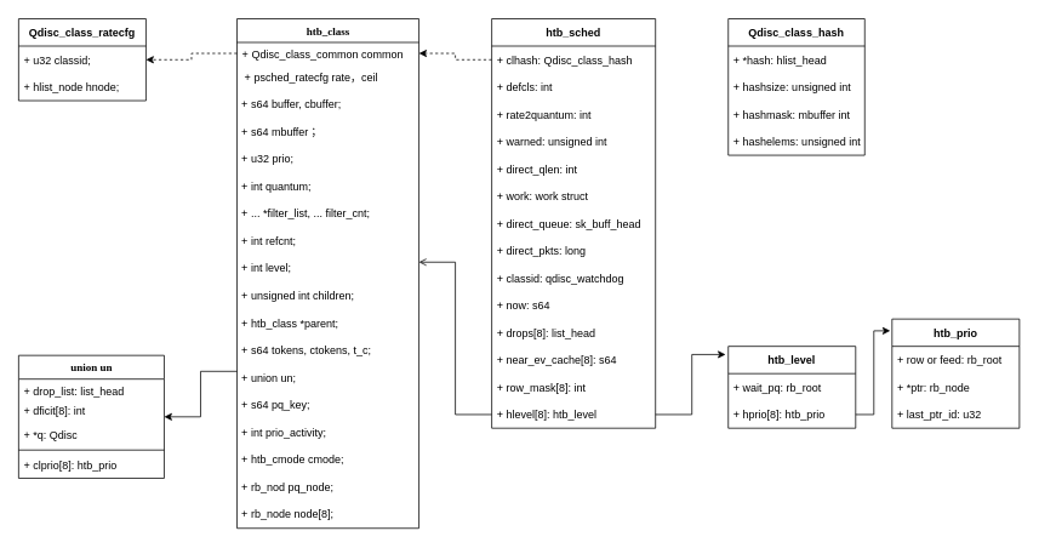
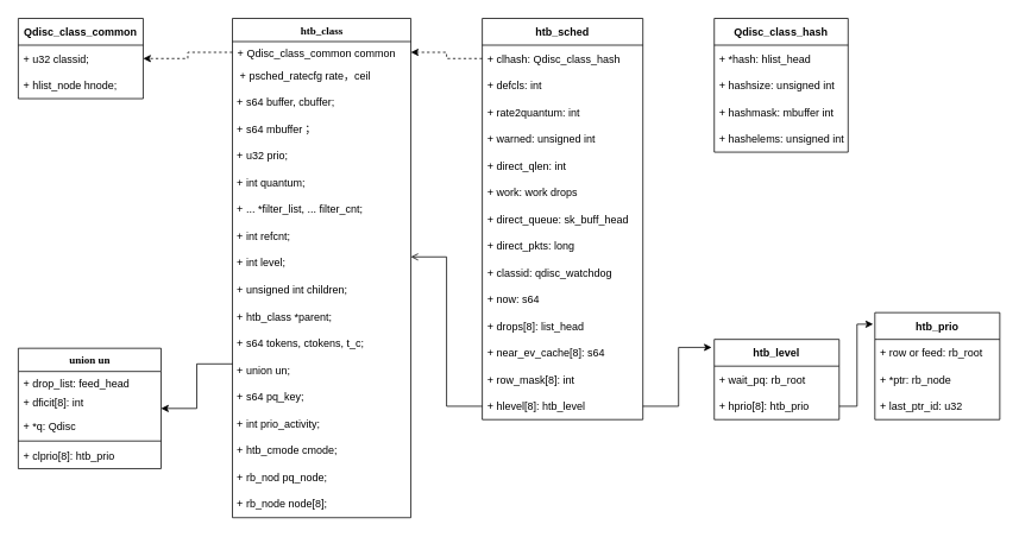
  <mxCell id="0" />
  <mxCell id="1" parent="0" />
  <mxCell id="2" value="htb_class" style="swimlane;html=1;fontStyle=1;align=center;verticalAlign=top;childLayout=stackLayout;horizontal=1;startSize=26;horizontalStack=0;resizeParent=1;resizeLast=0;collapsible=1;marginBottom=0;swimlaneFillColor=#ffffff;rounded=0;shadow=0;comic=0;labelBackgroundColor=none;strokeWidth=1;fillColor=none;fontFamily=Verdana;fontSize=12" parent="1" vertex="1"><mxGeometry x="260" y="20" width="200" height="560" as="geometry"><mxRectangle x="35" y="132" width="100" height="26" as="alternateBounds" /></mxGeometry></mxCell>
  <mxCell id="3" value="+ Qdisc_class_common common" style="text;html=1;strokeColor=none;fillColor=none;align=left;verticalAlign=top;spacingLeft=4;spacingRight=4;whiteSpace=wrap;overflow=hidden;rotatable=0;points=[[0,0.5],[1,0.5]];portConstraint=eastwest;" parent="2" vertex="1"><mxGeometry y="26" width="200" height="24" as="geometry" /></mxCell>
  <mxCell id="4" value="&amp;nbsp; + psched_ratecfg rate，ceil" style="text;html=1;strokeColor=none;fillColor=none;align=left;verticalAlign=middle;whiteSpace=wrap;rounded=0;" vertex="1" parent="2"><mxGeometry y="50" width="200" height="30" as="geometry" /></mxCell>
  <mxCell id="5" value="&lt;div&gt;&lt;span&gt;&amp;nbsp;+ s64&lt;/span&gt;&lt;span&gt;   &lt;/span&gt;&lt;span&gt;buffer, cbuffer;&lt;/span&gt;&lt;/div&gt;" style="text;html=1;strokeColor=none;fillColor=none;align=left;verticalAlign=middle;whiteSpace=wrap;rounded=0;" vertex="1" parent="2"><mxGeometry y="80" width="200" height="30" as="geometry" /></mxCell>
  <mxCell id="6" value="&amp;nbsp;+ s64&amp;nbsp;mbuffer；" style="text;html=1;strokeColor=none;fillColor=none;align=left;verticalAlign=middle;whiteSpace=wrap;rounded=0;" vertex="1" parent="2"><mxGeometry y="110" width="200" height="30" as="geometry" /></mxCell>
  <mxCell id="7" value="&amp;nbsp;+ u32&lt;span&gt;   &lt;/span&gt;prio;" style="text;html=1;strokeColor=none;fillColor=none;align=left;verticalAlign=middle;whiteSpace=wrap;rounded=0;" vertex="1" parent="2"><mxGeometry y="140" width="200" height="30" as="geometry" /></mxCell>
  <mxCell id="8" value="&amp;nbsp;+ int&lt;span&gt;   &lt;/span&gt;quantum;" style="text;html=1;strokeColor=none;fillColor=none;align=left;verticalAlign=middle;whiteSpace=wrap;rounded=0;" vertex="1" parent="2"><mxGeometry y="170" width="200" height="30" as="geometry" /></mxCell>
  <mxCell id="9" value="&amp;nbsp;+ ... *filter_list, ... filter_cnt;" style="text;html=1;strokeColor=none;fillColor=none;align=left;verticalAlign=middle;whiteSpace=wrap;rounded=0;" vertex="1" parent="2"><mxGeometry y="200" width="200" height="30" as="geometry" /></mxCell>
  <mxCell id="10" value="&amp;nbsp;+ int&lt;span&gt;   &lt;/span&gt;refcnt;" style="text;html=1;strokeColor=none;fillColor=none;align=left;verticalAlign=middle;whiteSpace=wrap;rounded=0;" vertex="1" parent="2"><mxGeometry y="230" width="200" height="30" as="geometry" /></mxCell>
  <mxCell id="11" value="&amp;nbsp;+ int&lt;span&gt;&amp;nbsp;level&lt;/span&gt;;" style="text;html=1;strokeColor=none;fillColor=none;align=left;verticalAlign=middle;whiteSpace=wrap;rounded=0;" vertex="1" parent="2"><mxGeometry y="260" width="200" height="30" as="geometry" /></mxCell>
  <mxCell id="12" value="&amp;nbsp;+ unsigned int&lt;span&gt;&amp;nbsp;children&lt;/span&gt;;" style="text;html=1;strokeColor=none;fillColor=none;align=left;verticalAlign=middle;whiteSpace=wrap;rounded=0;" vertex="1" parent="2"><mxGeometry y="290" width="200" height="30" as="geometry" /></mxCell>
  <mxCell id="13" value="&amp;nbsp;+ htb_class *parent;" style="text;html=1;strokeColor=none;fillColor=none;align=left;verticalAlign=middle;whiteSpace=wrap;rounded=0;" vertex="1" parent="2"><mxGeometry y="320" width="200" height="30" as="geometry" /></mxCell>
  <mxCell id="14" value="&amp;nbsp;+ s64 tokens, ctokens, t_c;" style="text;html=1;strokeColor=none;fillColor=none;align=left;verticalAlign=middle;whiteSpace=wrap;rounded=0;" vertex="1" parent="2"><mxGeometry y="350" width="200" height="30" as="geometry" /></mxCell>
  <mxCell id="15" value="&amp;nbsp;+ union un;" style="text;html=1;strokeColor=none;fillColor=none;align=left;verticalAlign=middle;whiteSpace=wrap;rounded=0;" vertex="1" parent="2"><mxGeometry y="380" width="200" height="30" as="geometry" /></mxCell>
  <mxCell id="16" value="&amp;nbsp;+ s64 pq_key;" style="text;html=1;strokeColor=none;fillColor=none;align=left;verticalAlign=middle;whiteSpace=wrap;rounded=0;" vertex="1" parent="2"><mxGeometry y="410" width="200" height="30" as="geometry" /></mxCell>
  <mxCell id="17" value="&amp;nbsp;+ int prio_activity;" style="text;html=1;strokeColor=none;fillColor=none;align=left;verticalAlign=middle;whiteSpace=wrap;rounded=0;" vertex="1" parent="2"><mxGeometry y="440" width="200" height="30" as="geometry" /></mxCell>
  <mxCell id="18" value="&amp;nbsp;+ htb_cmode cmode;" style="text;html=1;strokeColor=none;fillColor=none;align=left;verticalAlign=middle;whiteSpace=wrap;rounded=0;" vertex="1" parent="2"><mxGeometry y="470" width="200" height="30" as="geometry" /></mxCell>
  <mxCell id="19" value="&amp;nbsp;+ rb_nod pq_node;" style="text;html=1;strokeColor=none;fillColor=none;align=left;verticalAlign=middle;whiteSpace=wrap;rounded=0;" vertex="1" parent="2"><mxGeometry y="500" width="200" height="30" as="geometry" /></mxCell>
  <mxCell id="20" value="&amp;nbsp;+ rb_node node[8];" style="text;html=1;strokeColor=none;fillColor=none;align=left;verticalAlign=middle;whiteSpace=wrap;rounded=0;" vertex="1" parent="2"><mxGeometry y="530" width="200" height="30" as="geometry" /></mxCell>
- <mxCell id="21" value="Qdisc_class_ratecfg" style="swimlane;fontStyle=1;childLayout=stackLayout;horizontal=1;startSize=30;horizontalStack=0;resizeParent=1;resizeParentMax=0;resizeLast=0;collapsible=1;marginBottom=0;" vertex="1" parent="1"><mxGeometry x="20" y="20" width="140" height="90" as="geometry" /></mxCell>
+ <mxCell id="21" value="Qdisc_class_common" style="swimlane;fontStyle=1;childLayout=stackLayout;horizontal=1;startSize=30;horizontalStack=0;resizeParent=1;resizeParentMax=0;resizeLast=0;collapsible=1;marginBottom=0;" vertex="1" parent="1"><mxGeometry x="20" y="20" width="140" height="90" as="geometry" /></mxCell>
  <mxCell id="22" value="+ u32   classid;" style="text;strokeColor=none;fillColor=none;align=left;verticalAlign=middle;spacingLeft=4;spacingRight=4;overflow=hidden;points=[[0,0.5],[1,0.5]];portConstraint=eastwest;rotatable=0;" vertex="1" parent="21"><mxGeometry y="30" width="140" height="30" as="geometry" /></mxCell>
  <mxCell id="23" value="+ hlist_node hnode;" style="text;strokeColor=none;fillColor=none;align=left;verticalAlign=middle;spacingLeft=4;spacingRight=4;overflow=hidden;points=[[0,0.5],[1,0.5]];portConstraint=eastwest;rotatable=0;" vertex="1" parent="21"><mxGeometry y="60" width="140" height="30" as="geometry" /></mxCell>
  <mxCell id="24" value="union un" style="swimlane;html=1;fontStyle=1;align=center;verticalAlign=top;childLayout=stackLayout;horizontal=1;startSize=26;horizontalStack=0;resizeParent=1;resizeLast=0;collapsible=1;marginBottom=0;swimlaneFillColor=#ffffff;rounded=0;shadow=0;comic=0;labelBackgroundColor=none;strokeWidth=1;fillColor=none;fontFamily=Verdana;fontSize=12" vertex="1" parent="1"><mxGeometry x="20" y="390" width="160" height="135" as="geometry" /></mxCell>
- <mxCell id="25" value="+ drop_list: list_head" style="text;html=1;strokeColor=none;fillColor=none;align=left;verticalAlign=top;spacingLeft=4;spacingRight=4;whiteSpace=wrap;overflow=hidden;rotatable=0;points=[[0,0.5],[1,0.5]];portConstraint=eastwest;" vertex="1" parent="24"><mxGeometry y="26" width="160" height="22" as="geometry" /></mxCell>
+ <mxCell id="25" value="+ drop_list: feed_head" style="text;html=1;strokeColor=none;fillColor=none;align=left;verticalAlign=top;spacingLeft=4;spacingRight=4;whiteSpace=wrap;overflow=hidden;rotatable=0;points=[[0,0.5],[1,0.5]];portConstraint=eastwest;" vertex="1" parent="24"><mxGeometry y="26" width="160" height="22" as="geometry" /></mxCell>
  <mxCell id="26" value="+ dficit[8]: int" style="text;html=1;strokeColor=none;fillColor=none;align=left;verticalAlign=top;spacingLeft=4;spacingRight=4;whiteSpace=wrap;overflow=hidden;rotatable=0;points=[[0,0.5],[1,0.5]];portConstraint=eastwest;" vertex="1" parent="24"><mxGeometry y="48" width="160" height="26" as="geometry" /></mxCell>
  <mxCell id="27" value="+ *q: Qdisc" style="text;html=1;strokeColor=none;fillColor=none;align=left;verticalAlign=top;spacingLeft=4;spacingRight=4;whiteSpace=wrap;overflow=hidden;rotatable=0;points=[[0,0.5],[1,0.5]];portConstraint=eastwest;" vertex="1" parent="24"><mxGeometry y="74" width="160" height="26" as="geometry" /></mxCell>
  <mxCell id="28" value="" style="line;html=1;strokeWidth=1;fillColor=none;align=left;verticalAlign=middle;spacingTop=-1;spacingLeft=3;spacingRight=3;rotatable=0;labelPosition=right;points=[];portConstraint=eastwest;" vertex="1" parent="24"><mxGeometry y="100" width="160" height="8" as="geometry" /></mxCell>
  <mxCell id="29" value="+ clprio[8]: htb_prio" style="text;html=1;strokeColor=none;fillColor=none;align=left;verticalAlign=top;spacingLeft=4;spacingRight=4;whiteSpace=wrap;overflow=hidden;rotatable=0;points=[[0,0.5],[1,0.5]];portConstraint=eastwest;" vertex="1" parent="24"><mxGeometry y="108" width="160" height="26" as="geometry" /></mxCell>
  <mxCell id="30" value="htb_level" style="swimlane;fontStyle=1;childLayout=stackLayout;horizontal=1;startSize=30;horizontalStack=0;resizeParent=1;resizeParentMax=0;resizeLast=0;collapsible=1;marginBottom=0;" vertex="1" parent="1"><mxGeometry x="800" y="380" width="140" height="90" as="geometry" /></mxCell>
  <mxCell id="31" value="+ wait_pq: rb_root" style="text;strokeColor=none;fillColor=none;align=left;verticalAlign=middle;spacingLeft=4;spacingRight=4;overflow=hidden;points=[[0,0.5],[1,0.5]];portConstraint=eastwest;rotatable=0;" vertex="1" parent="30"><mxGeometry y="30" width="140" height="30" as="geometry" /></mxCell>
  <mxCell id="32" value="+ hprio[8]: htb_prio" style="text;strokeColor=none;fillColor=none;align=left;verticalAlign=middle;spacingLeft=4;spacingRight=4;overflow=hidden;points=[[0,0.5],[1,0.5]];portConstraint=eastwest;rotatable=0;" vertex="1" parent="30"><mxGeometry y="60" width="140" height="30" as="geometry" /></mxCell>
  <mxCell id="33" value="htb_prio" style="swimlane;fontStyle=1;childLayout=stackLayout;horizontal=1;startSize=30;horizontalStack=0;resizeParent=1;resizeParentMax=0;resizeLast=0;collapsible=1;marginBottom=0;" vertex="1" parent="1"><mxGeometry x="980" y="350" width="140" height="120" as="geometry" /></mxCell>
  <mxCell id="34" value="+ row or feed: rb_root" style="text;strokeColor=none;fillColor=none;align=left;verticalAlign=middle;spacingLeft=4;spacingRight=4;overflow=hidden;points=[[0,0.5],[1,0.5]];portConstraint=eastwest;rotatable=0;" vertex="1" parent="33"><mxGeometry y="30" width="140" height="30" as="geometry" /></mxCell>
  <mxCell id="35" value="+ *ptr: rb_node" style="text;strokeColor=none;fillColor=none;align=left;verticalAlign=middle;spacingLeft=4;spacingRight=4;overflow=hidden;points=[[0,0.5],[1,0.5]];portConstraint=eastwest;rotatable=0;" vertex="1" parent="33"><mxGeometry y="60" width="140" height="30" as="geometry" /></mxCell>
  <mxCell id="36" value="+ last_ptr_id: u32" style="text;strokeColor=none;fillColor=none;align=left;verticalAlign=middle;spacingLeft=4;spacingRight=4;overflow=hidden;points=[[0,0.5],[1,0.5]];portConstraint=eastwest;rotatable=0;" vertex="1" parent="33"><mxGeometry y="90" width="140" height="30" as="geometry" /></mxCell>
  <mxCell id="37" style="edgeStyle=orthogonalEdgeStyle;rounded=0;orthogonalLoop=1;jettySize=auto;html=1;exitX=1;exitY=0.5;exitDx=0;exitDy=0;entryX=-0.014;entryY=0.108;entryDx=0;entryDy=0;entryPerimeter=0;" edge="1" parent="1" source="32" target="33"><mxGeometry relative="1" as="geometry" /></mxCell>
  <mxCell id="38" value="htb_sched" style="swimlane;fontStyle=1;childLayout=stackLayout;horizontal=1;startSize=30;horizontalStack=0;resizeParent=1;resizeParentMax=0;resizeLast=0;collapsible=1;marginBottom=0;" vertex="1" parent="1"><mxGeometry x="540" y="20" width="180" height="450" as="geometry" /></mxCell>
  <mxCell id="39" value="+ clhash: Qdisc_class_hash" style="text;strokeColor=none;fillColor=none;align=left;verticalAlign=middle;spacingLeft=4;spacingRight=4;overflow=hidden;points=[[0,0.5],[1,0.5]];portConstraint=eastwest;rotatable=0;" vertex="1" parent="38"><mxGeometry y="30" width="180" height="30" as="geometry" /></mxCell>
  <mxCell id="40" value="+ defcls: int" style="text;strokeColor=none;fillColor=none;align=left;verticalAlign=middle;spacingLeft=4;spacingRight=4;overflow=hidden;points=[[0,0.5],[1,0.5]];portConstraint=eastwest;rotatable=0;" vertex="1" parent="38"><mxGeometry y="60" width="180" height="30" as="geometry" /></mxCell>
  <mxCell id="41" value="+ rate2quantum: int" style="text;strokeColor=none;fillColor=none;align=left;verticalAlign=middle;spacingLeft=4;spacingRight=4;overflow=hidden;points=[[0,0.5],[1,0.5]];portConstraint=eastwest;rotatable=0;" vertex="1" parent="38"><mxGeometry y="90" width="180" height="30" as="geometry" /></mxCell>
  <mxCell id="42" value="+ warned: unsigned int" style="text;strokeColor=none;fillColor=none;align=left;verticalAlign=middle;spacingLeft=4;spacingRight=4;overflow=hidden;points=[[0,0.5],[1,0.5]];portConstraint=eastwest;rotatable=0;" vertex="1" parent="38"><mxGeometry y="120" width="180" height="30" as="geometry" /></mxCell>
  <mxCell id="43" value="+ direct_qlen: int" style="text;strokeColor=none;fillColor=none;align=left;verticalAlign=middle;spacingLeft=4;spacingRight=4;overflow=hidden;points=[[0,0.5],[1,0.5]];portConstraint=eastwest;rotatable=0;" vertex="1" parent="38"><mxGeometry y="150" width="180" height="30" as="geometry" /></mxCell>
- <mxCell id="44" value="+ work: work struct" style="text;strokeColor=none;fillColor=none;align=left;verticalAlign=middle;spacingLeft=4;spacingRight=4;overflow=hidden;points=[[0,0.5],[1,0.5]];portConstraint=eastwest;rotatable=0;" vertex="1" parent="38"><mxGeometry y="180" width="180" height="30" as="geometry" /></mxCell>
+ <mxCell id="44" value="+ work: work drops" style="text;strokeColor=none;fillColor=none;align=left;verticalAlign=middle;spacingLeft=4;spacingRight=4;overflow=hidden;points=[[0,0.5],[1,0.5]];portConstraint=eastwest;rotatable=0;" vertex="1" parent="38"><mxGeometry y="180" width="180" height="30" as="geometry" /></mxCell>
  <mxCell id="45" value="+ direct_queue: sk_buff_head" style="text;strokeColor=none;fillColor=none;align=left;verticalAlign=middle;spacingLeft=4;spacingRight=4;overflow=hidden;points=[[0,0.5],[1,0.5]];portConstraint=eastwest;rotatable=0;" vertex="1" parent="38"><mxGeometry y="210" width="180" height="30" as="geometry" /></mxCell>
  <mxCell id="46" value="+ direct_pkts: long" style="text;strokeColor=none;fillColor=none;align=left;verticalAlign=middle;spacingLeft=4;spacingRight=4;overflow=hidden;points=[[0,0.5],[1,0.5]];portConstraint=eastwest;rotatable=0;" vertex="1" parent="38"><mxGeometry y="240" width="180" height="30" as="geometry" /></mxCell>
  <mxCell id="47" value="+ classid: qdisc_watchdog" style="text;strokeColor=none;fillColor=none;align=left;verticalAlign=middle;spacingLeft=4;spacingRight=4;overflow=hidden;points=[[0,0.5],[1,0.5]];portConstraint=eastwest;rotatable=0;" vertex="1" parent="38"><mxGeometry y="270" width="180" height="30" as="geometry" /></mxCell>
  <mxCell id="48" value="+ now: s64" style="text;strokeColor=none;fillColor=none;align=left;verticalAlign=middle;spacingLeft=4;spacingRight=4;overflow=hidden;points=[[0,0.5],[1,0.5]];portConstraint=eastwest;rotatable=0;" vertex="1" parent="38"><mxGeometry y="300" width="180" height="30" as="geometry" /></mxCell>
  <mxCell id="49" value="+ drops[8]: list_head" style="text;strokeColor=none;fillColor=none;align=left;verticalAlign=middle;spacingLeft=4;spacingRight=4;overflow=hidden;points=[[0,0.5],[1,0.5]];portConstraint=eastwest;rotatable=0;" vertex="1" parent="38"><mxGeometry y="330" width="180" height="30" as="geometry" /></mxCell>
  <mxCell id="50" value="+ near_ev_cache[8]: s64" style="text;strokeColor=none;fillColor=none;align=left;verticalAlign=middle;spacingLeft=4;spacingRight=4;overflow=hidden;points=[[0,0.5],[1,0.5]];portConstraint=eastwest;rotatable=0;" vertex="1" parent="38"><mxGeometry y="360" width="180" height="30" as="geometry" /></mxCell>
  <mxCell id="51" value="+ row_mask[8]: int" style="text;strokeColor=none;fillColor=none;align=left;verticalAlign=middle;spacingLeft=4;spacingRight=4;overflow=hidden;points=[[0,0.5],[1,0.5]];portConstraint=eastwest;rotatable=0;" vertex="1" parent="38"><mxGeometry y="390" width="180" height="30" as="geometry" /></mxCell>
  <mxCell id="52" value="+ hlevel[8]: htb_level" style="text;strokeColor=none;fillColor=none;align=left;verticalAlign=middle;spacingLeft=4;spacingRight=4;overflow=hidden;points=[[0,0.5],[1,0.5]];portConstraint=eastwest;rotatable=0;" vertex="1" parent="38"><mxGeometry y="420" width="180" height="30" as="geometry" /></mxCell>
  <mxCell id="53" style="edgeStyle=orthogonalEdgeStyle;rounded=0;orthogonalLoop=1;jettySize=auto;html=1;exitX=1;exitY=0.5;exitDx=0;exitDy=0;entryX=-0.021;entryY=0.1;entryDx=0;entryDy=0;entryPerimeter=0;" edge="1" parent="1" source="52" target="30"><mxGeometry relative="1" as="geometry" /></mxCell>
  <mxCell id="54" value="Qdisc_class_hash" style="swimlane;fontStyle=1;childLayout=stackLayout;horizontal=1;startSize=30;horizontalStack=0;resizeParent=1;resizeParentMax=0;resizeLast=0;collapsible=1;marginBottom=0;" vertex="1" parent="1"><mxGeometry x="800" y="20" width="150" height="150" as="geometry" /></mxCell>
  <mxCell id="55" value="+ *hash: hlist_head" style="text;strokeColor=none;fillColor=none;align=left;verticalAlign=middle;spacingLeft=4;spacingRight=4;overflow=hidden;points=[[0,0.5],[1,0.5]];portConstraint=eastwest;rotatable=0;" vertex="1" parent="54"><mxGeometry y="30" width="150" height="30" as="geometry" /></mxCell>
  <mxCell id="56" value="+ hashsize: unsigned int" style="text;strokeColor=none;fillColor=none;align=left;verticalAlign=middle;spacingLeft=4;spacingRight=4;overflow=hidden;points=[[0,0.5],[1,0.5]];portConstraint=eastwest;rotatable=0;" vertex="1" parent="54"><mxGeometry y="60" width="150" height="30" as="geometry" /></mxCell>
  <mxCell id="57" value="+ hashmask: mbuffer int" style="text;strokeColor=none;fillColor=none;align=left;verticalAlign=middle;spacingLeft=4;spacingRight=4;overflow=hidden;points=[[0,0.5],[1,0.5]];portConstraint=eastwest;rotatable=0;" vertex="1" parent="54"><mxGeometry y="90" width="150" height="30" as="geometry" /></mxCell>
  <mxCell id="58" value="+ hashelems: unsigned int" style="text;strokeColor=none;fillColor=none;align=left;verticalAlign=middle;spacingLeft=4;spacingRight=4;overflow=hidden;points=[[0,0.5],[1,0.5]];portConstraint=eastwest;rotatable=0;" vertex="1" parent="54"><mxGeometry y="120" width="150" height="30" as="geometry" /></mxCell>
  <mxCell id="59" style="edgeStyle=orthogonalEdgeStyle;rounded=0;orthogonalLoop=1;jettySize=auto;html=1;exitX=0;exitY=0.25;exitDx=0;exitDy=0;" edge="1" parent="1" source="15" target="24"><mxGeometry relative="1" as="geometry" /></mxCell>
  <mxCell id="60" style="edgeStyle=orthogonalEdgeStyle;rounded=0;orthogonalLoop=1;jettySize=auto;html=1;exitX=0;exitY=0.5;exitDx=0;exitDy=0;dashed=1;" edge="1" parent="1" source="3" target="22"><mxGeometry relative="1" as="geometry" /></mxCell>
  <mxCell id="61" style="edgeStyle=orthogonalEdgeStyle;rounded=0;orthogonalLoop=1;jettySize=auto;html=1;exitX=0;exitY=0.5;exitDx=0;exitDy=0;entryX=1;entryY=0.25;entryDx=0;entryDy=0;endArrow=open;" edge="1" parent="1" source="52" target="11"><mxGeometry relative="1" as="geometry" /></mxCell>
  <mxCell id="62" style="edgeStyle=orthogonalEdgeStyle;rounded=0;orthogonalLoop=1;jettySize=auto;html=1;exitX=0;exitY=0.5;exitDx=0;exitDy=0;entryX=1;entryY=0.5;entryDx=0;entryDy=0;dashed=1;" edge="1" parent="1" source="39" target="3"><mxGeometry relative="1" as="geometry" /></mxCell>
